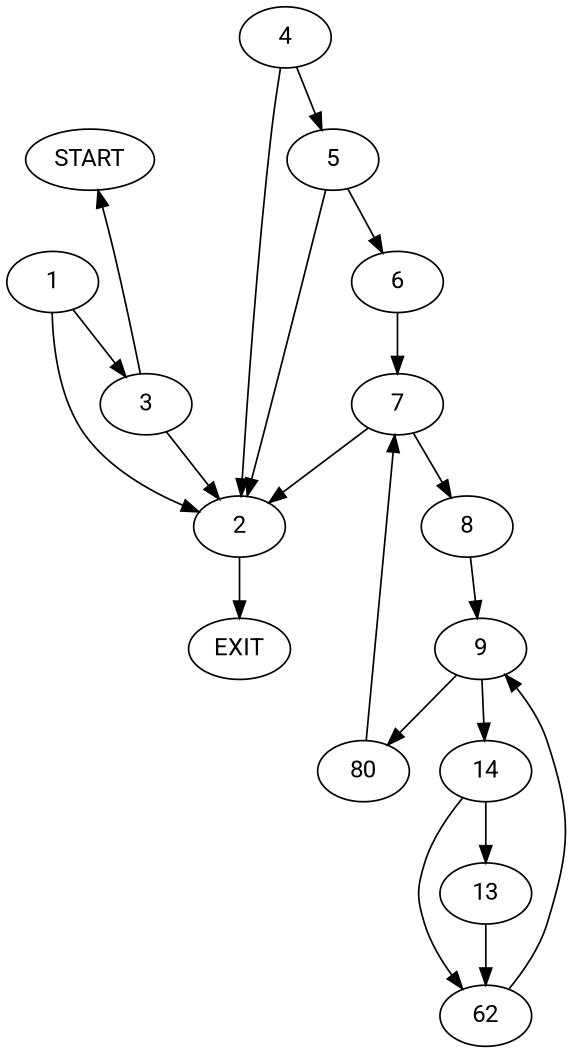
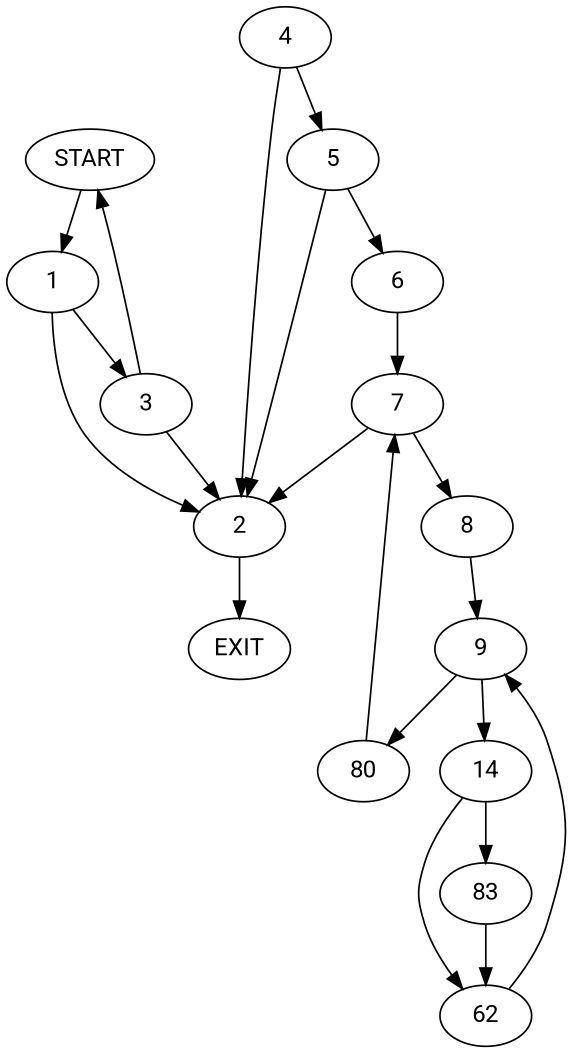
  digraph {
    fontname=Roboto
    node [fontname=Roboto]
    edge [fontname=Roboto]
    n1 [label=START]
    1
    2
    3
    n5 [label=EXIT]
    4
    5
    6
    7
    8
    9
    n12 [label=80]
    n13 [label=14]
    n14 [label=62]
-   13
+   13 [label=83]
+   n1 -> 1
    1 -> 2
    1 -> 3
    2 -> n5
    3 -> n1
    3 -> 2
    4 -> 2
    4 -> 5
    5 -> 2
    5 -> 6
    6 -> 7
    7 -> 2
    7 -> 8
    8 -> 9
    9 -> n12
    9 -> n13
    n12 -> 7
    n13 -> n14
    n13 -> 13
    n14 -> 9
    13 -> n14
  }
